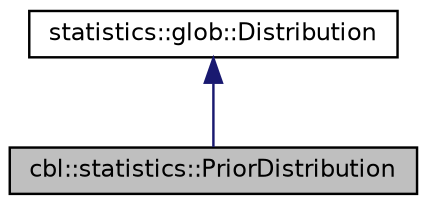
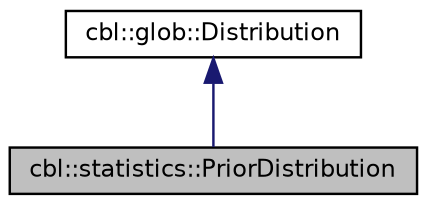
  digraph {
    node [color=black fontname=Helvetica fontsize=10 shape=record style=filled]
    n1 [fillcolor=grey75 fontcolor=black height=0.2 label="cbl::statistics::PriorDistribution" width=0.4]
-   n2 [fillcolor=white height=0.2 label="statistics::glob::Distribution" width=0.4]
+   n2 [fillcolor=white height=0.2 label="cbl::glob::Distribution" width=0.4]
    n2 -> n1 [color=midnightblue dir=back fontname=Helvetica fontsize=10 labelfontname=Helvetica labelfontsize=10 style=solid]
  }
